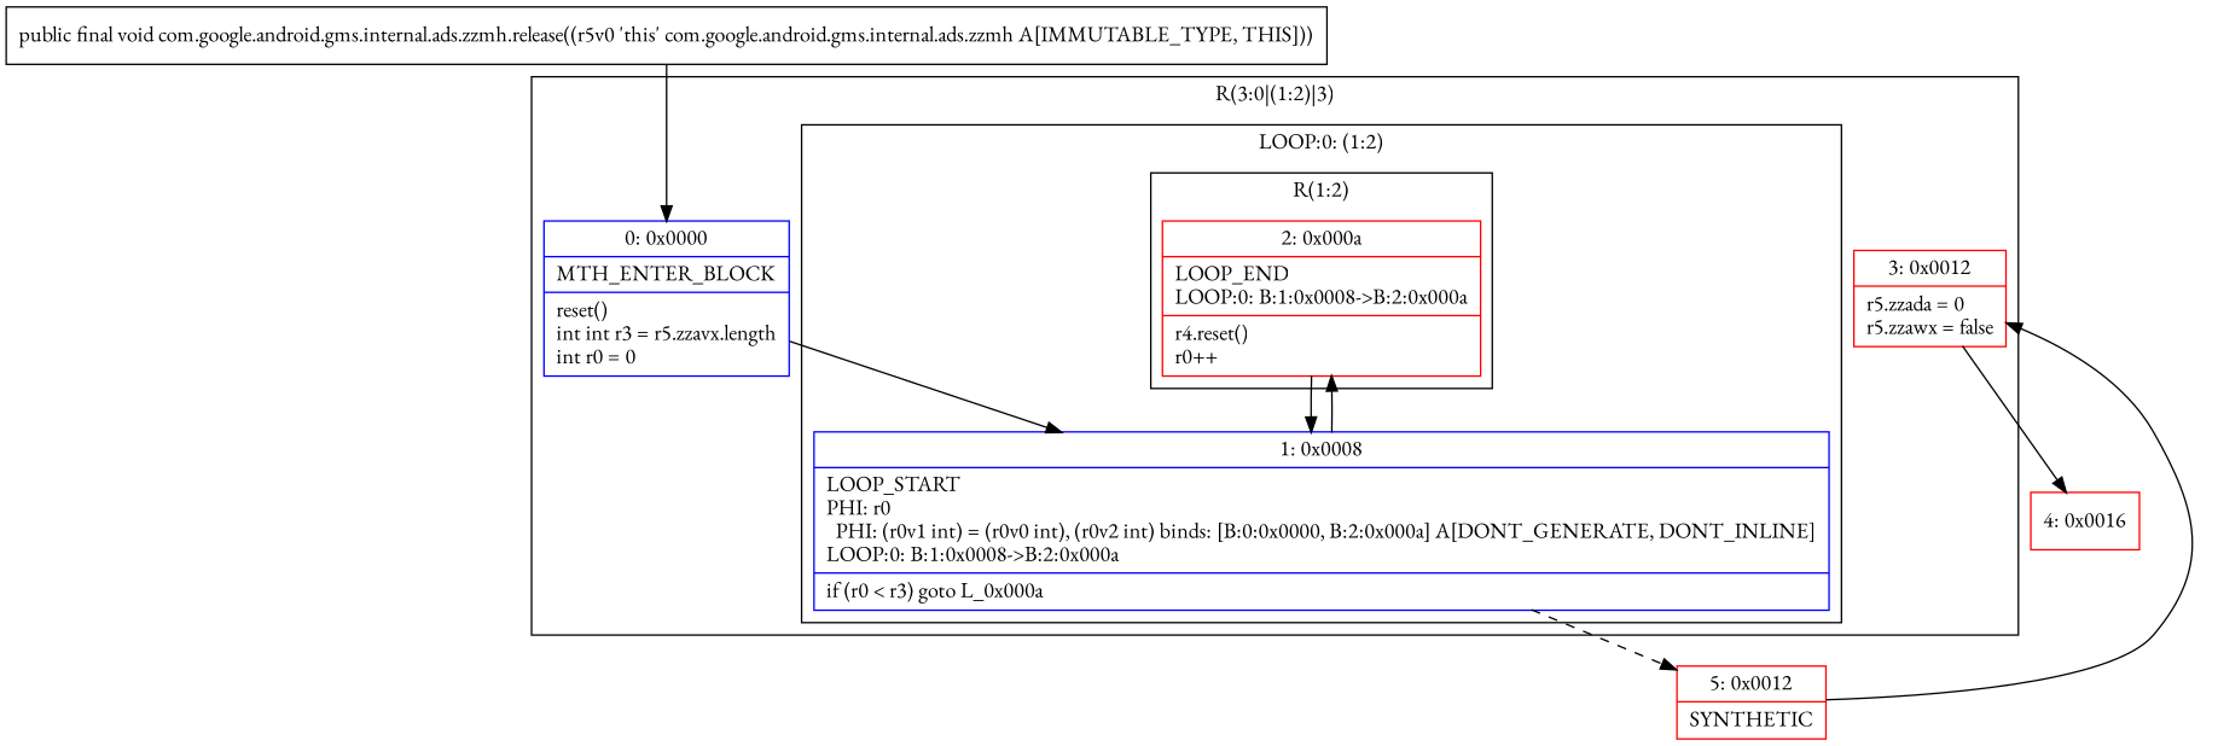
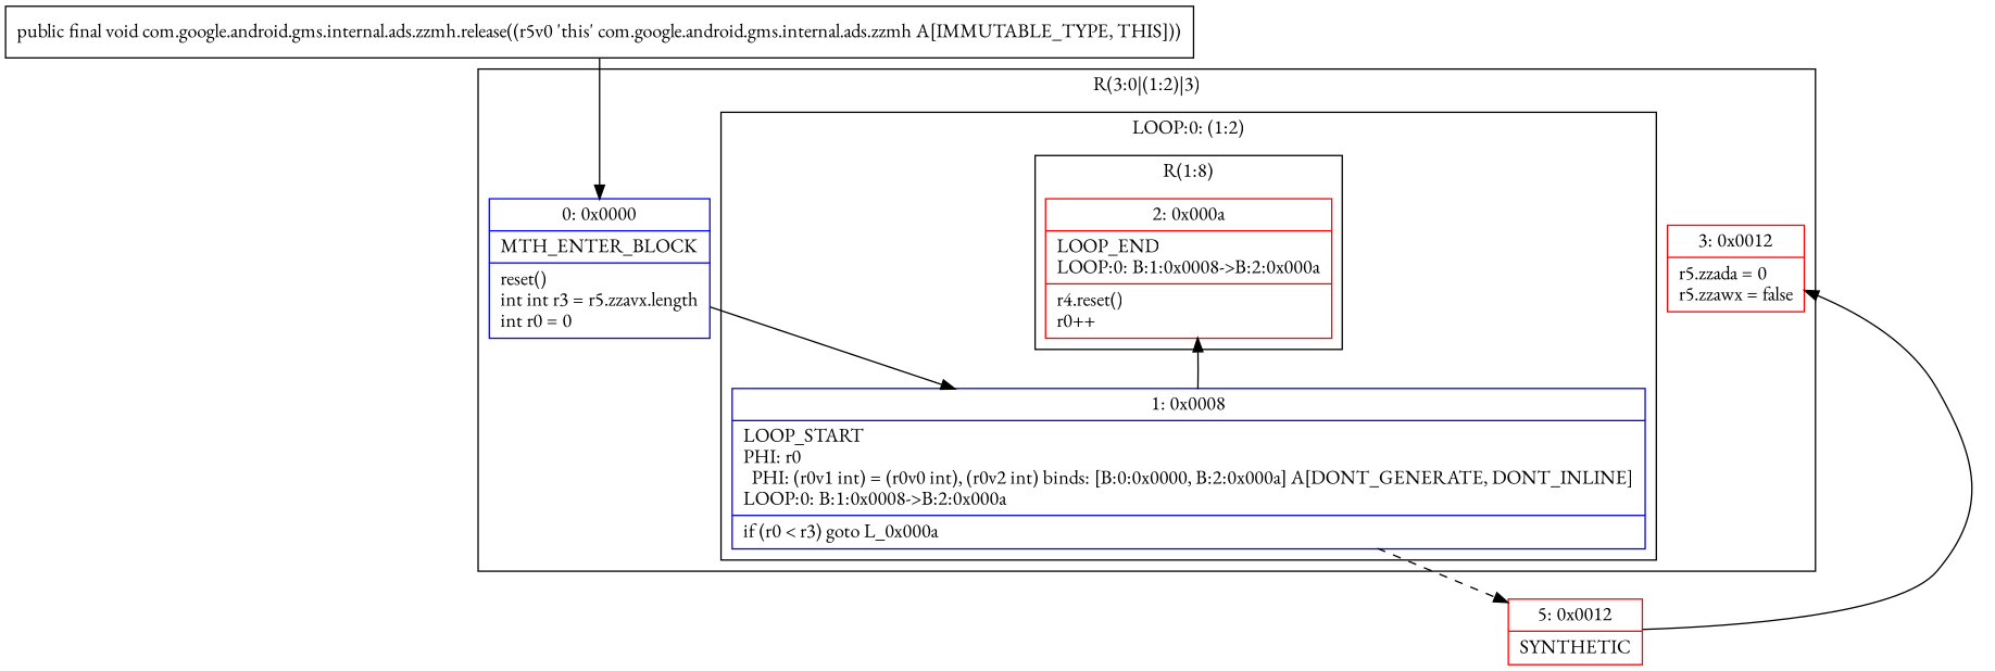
  digraph {
    fontname="EB Garamond"
    node [color=red fontname="EB Garamond" shape=record]
    edge [fontname="EB Garamond"]
    n1 [label="{2\:\ 0x000a|LOOP_END\lLOOP:0: B:1:0x0008\-\>B:2:0x000a\l|r4.reset()\lr0++\l}"]
    n2 [color=blue label="{1\:\ 0x0008|LOOP_START\lPHI: r0 \l  PHI: (r0v1 int) = (r0v0 int), (r0v2 int) binds: [B:0:0x0000, B:2:0x000a] A[DONT_GENERATE, DONT_INLINE]\lLOOP:0: B:1:0x0008\-\>B:2:0x000a\l|if (r0 \< r3) goto L_0x000a\l}"]
    n3 [color=blue label="{0\:\ 0x0000|MTH_ENTER_BLOCK\l|reset()\lint int r3 = r5.zzavx.length\lint r0 = 0\l}"]
    n4 [label="{3\:\ 0x0012|r5.zzada = 0\lr5.zzawx = false\l}"]
    n5 [label="{5\:\ 0x0012|SYNTHETIC\l}"]
-   n6 [label="{4\:\ 0x0016}"]
    n7 [label="{public final void com.google.android.gms.internal.ads.zzmh.release((r5v0 'this' com.google.android.gms.internal.ads.zzmh A[IMMUTABLE_TYPE, THIS])) }" color=""]
    subgraph cluster_1 {
      label="R(3:0|(1:2)|3)"
      n3
      n4
      subgraph cluster_2 {
        label="LOOP:0: (1:2)"
        n2
        subgraph cluster_3 {
-         label="R(1:2)"
+         label="R(1:8)"
          n1
        }
      }
    }
-   n1 -> n2
    n2 -> n1
    n2 -> n5 [style=dashed]
    n3 -> n2
-   n4 -> n6
    n5 -> n4
    n7 -> n3
  }
